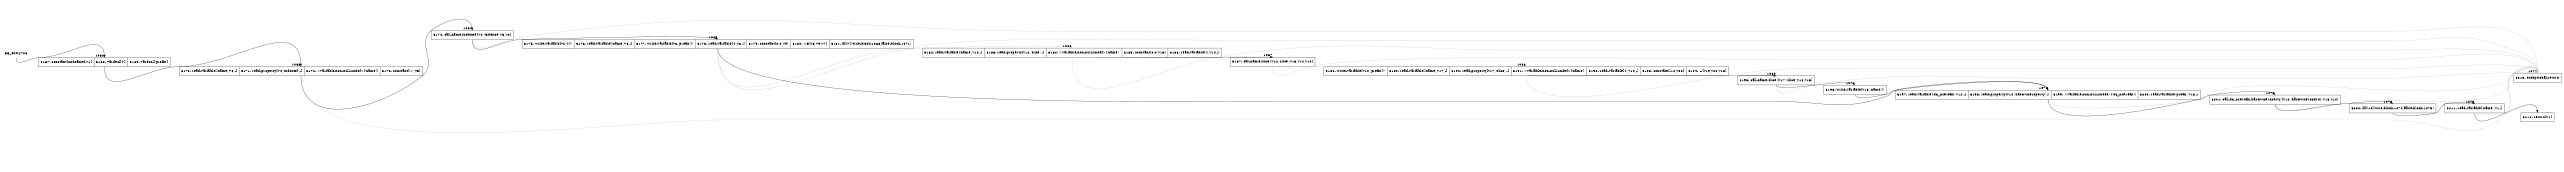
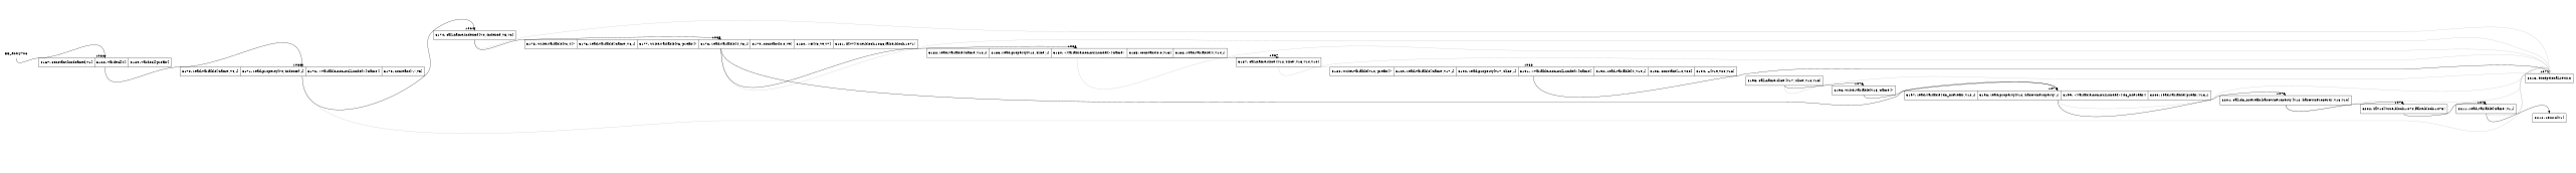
  digraph {
    fontname="DejaVu Serif"
    rankdir=LR
    node [fontname="DejaVu Serif" shape=record]
    edge [fontname="DejaVu Serif" headport=n tailport=s]
    n1 [label=BB_entry706 shape=none]
    n2 [label="{3167: constant[undefined,v1]|3168: vardecl['i']|3169: vardecl['prefix']}"]
    n3 [label="{3170: read-variable['name',v4,-]|3171: read-property[v4,'indexOf',-]|3172: \<variable-non-null-undef\>['name']|3173: constant[\":\",v5]}"]
    n4 [label="{3174: call-name.indexOf [v4,'indexOf',v5,v2]}"]
    n5 [label="{3213: exceptional-return}"]
    n6 [label="{3175: write-variable[v2,'i']*|3176: read-variable['name',v6,-]|3177: write-variable[v6,'prefix']*|3178: read-variable['i',v8,-]|3179: constant[0.0,v9]|3180: \>=[v8,v9,v7]|3181: if[v7](true-block:1066,false-block:1071)}"]
    n7 [label="{3182: read-variable['name',v12,-]|3183: read-property[v12,'slice',-]|3184: \<variable-non-null-undef\>['name']|3185: constant[0.0,v13]|3186: read-variable['i',v14,-]}"]
    n8 [label="{3197: read-variable['d3_nsPrefix',v12,-]|3198: read-property[v12,'hasOwnProperty',-]|3199: \<variable-non-null-undef\>['d3_nsPrefix']|3200: read-variable['prefix',v13,-]}"]
    n9 [label="{3187: call-name.slice [v12,'slice',v13,v14,v10]}"]
    n10 [label="{3201: call-d3_nsPrefix.hasOwnProperty [v12,'hasOwnProperty',v13,v10]}"]
    n11 [label="{3188: write-variable[v10,'prefix']*|3189: read-variable['name',v17,-]|3190: read-property[v17,'slice',-]|3191: \<variable-non-null-undef\>['name']|3192: read-variable['i',v19,-]|3193: constant[1.0,v20]|3194: +[v19,v20,v18]}"]
    n12 [label="{3202: if[v10](true-block:1074,false-block:1075)}"]
    n13 [label="{3195: call-name.slice [v17,'slice',v18,v15]}"]
    n14 [label="{3196: write-variable[v15,'name']*}"]
    n15 [label="{3211: read-variable['name',v1,-]}"]
    n16 [label="{3212: return[v1]}"]
    n1 -> n2 [headlabel="    1062"]
    n2 -> n3 [headlabel="      1063"]
    n3 -> n4 [headlabel="      1064"]
    n3 -> n5 [color=gray headlabel="      1077"]
    n4 -> n5 [color=gray]
    n4 -> n6 [headlabel="      1065"]
    n6 -> n5 [color=gray]
-   n6 -> n7 [headlabel="      1066" color=gray]
+   n6 -> n7 [headlabel="      1066"]
    n6 -> n8 [headlabel="      1071"]
    n7 -> n5 [color=gray]
    n7 -> n9 [headlabel="      1067"]
    n8 -> n5 [color=gray]
    n8 -> n10 [headlabel="      1072"]
    n9 -> n5 [color=gray]
    n9 -> n11 [color=gray headlabel="      1068"]
    n10 -> n5 [color=gray]
    n10 -> n12 [headlabel="      1073"]
-   n11 -> n5 [color=gray]
-   n11 -> n13 [headlabel="      1069"]
+   n11 -> n5 [color=black]
    n12 -> n15 [headlabel="      1075"]
    n13 -> n5 [color=gray]
    n13 -> n14 [headlabel="      1070"]
    n14 -> n8
    n15 -> n5 [color=gray]
    n15 -> n16
  }
